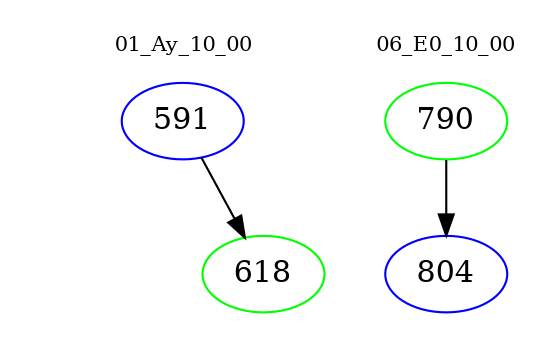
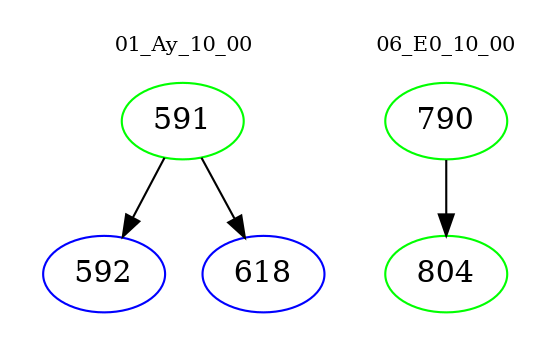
  digraph {
    node [color=green]
    edge [color=black]
-   n1 [color=blue label=591]
-   n3 [label=618]
+   n1 [label=591]
+   n2 [color=blue label=592]
+   n3 [color=blue label=618]
    n4 [label=790]
-   n5 [color=blue label=804]
+   n5 [label=804]
    subgraph cluster_1 {
      color=white
      fontsize=10
      label="01_Ay_10_00"
      n1
+     n2
      n3
    }
    subgraph cluster_2 {
      color=white
      fontsize=10
      label="06_E0_10_00"
      n4
      n5
    }
+   n1 -> n2
    n1 -> n3
    n4 -> n5
  }
